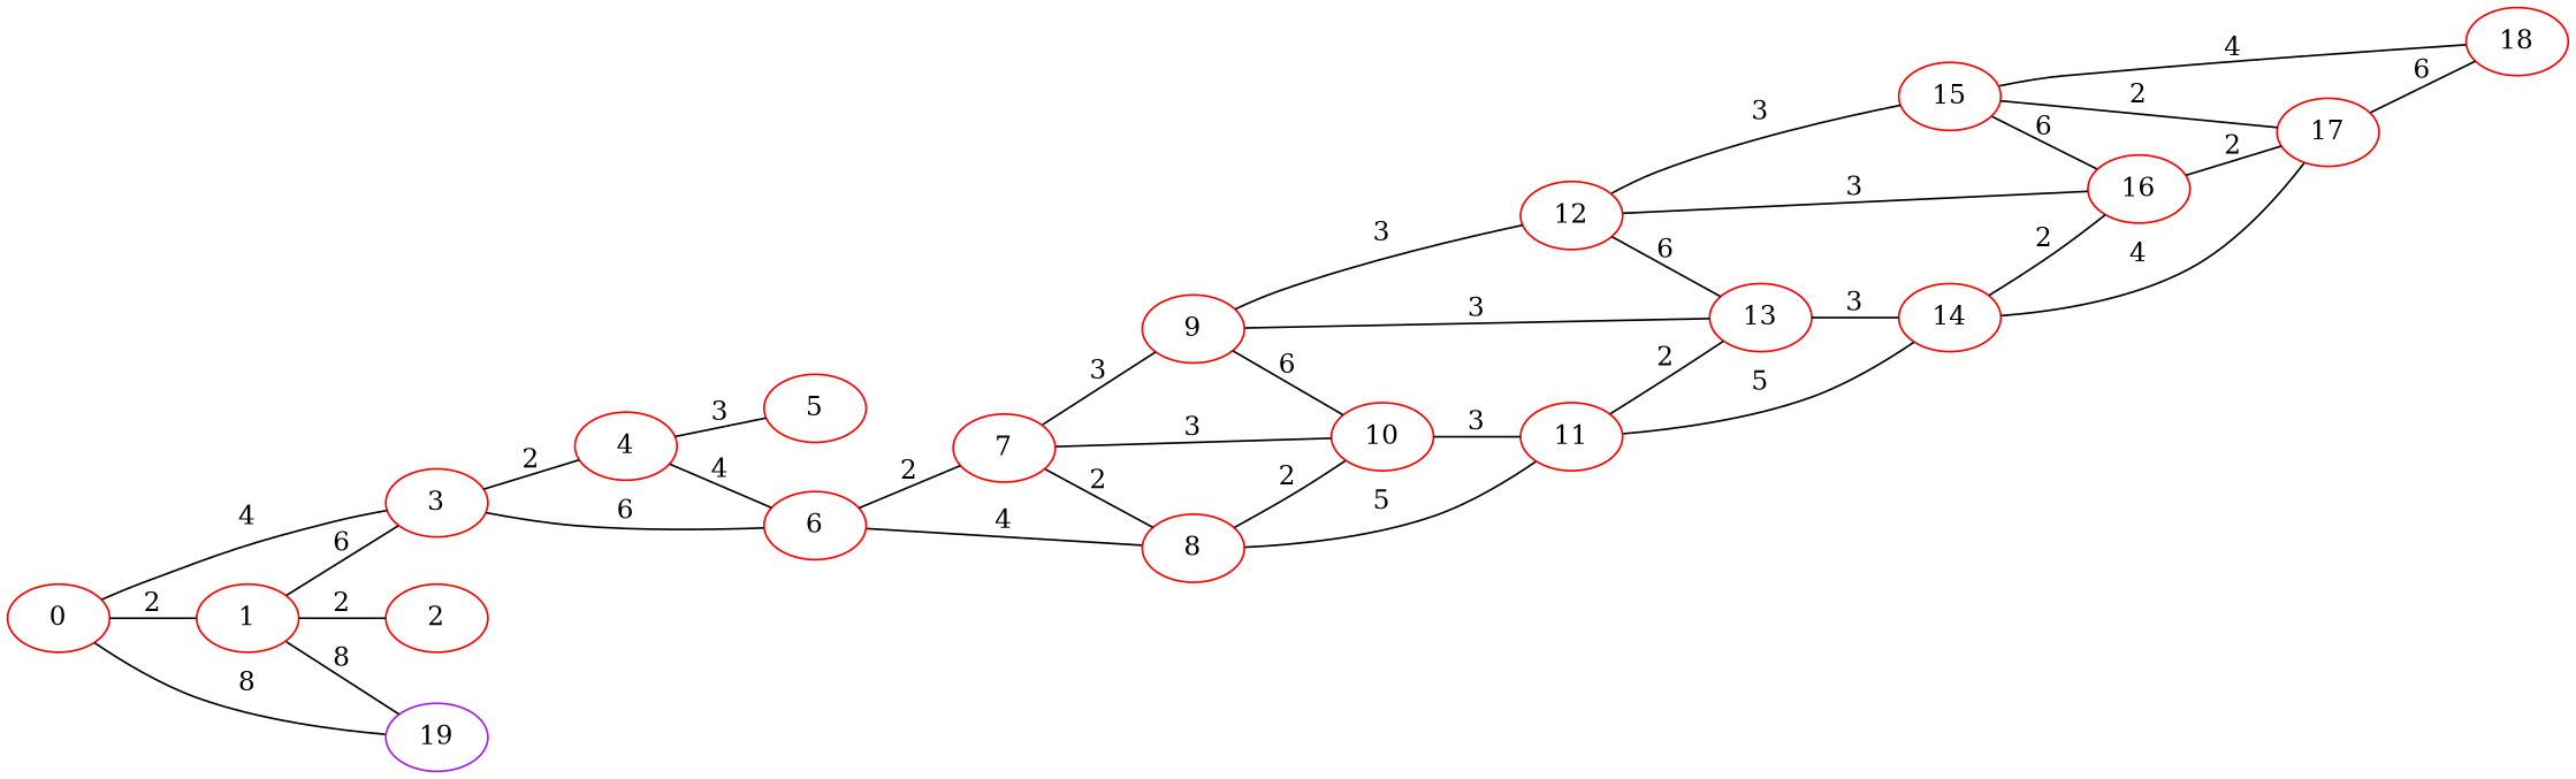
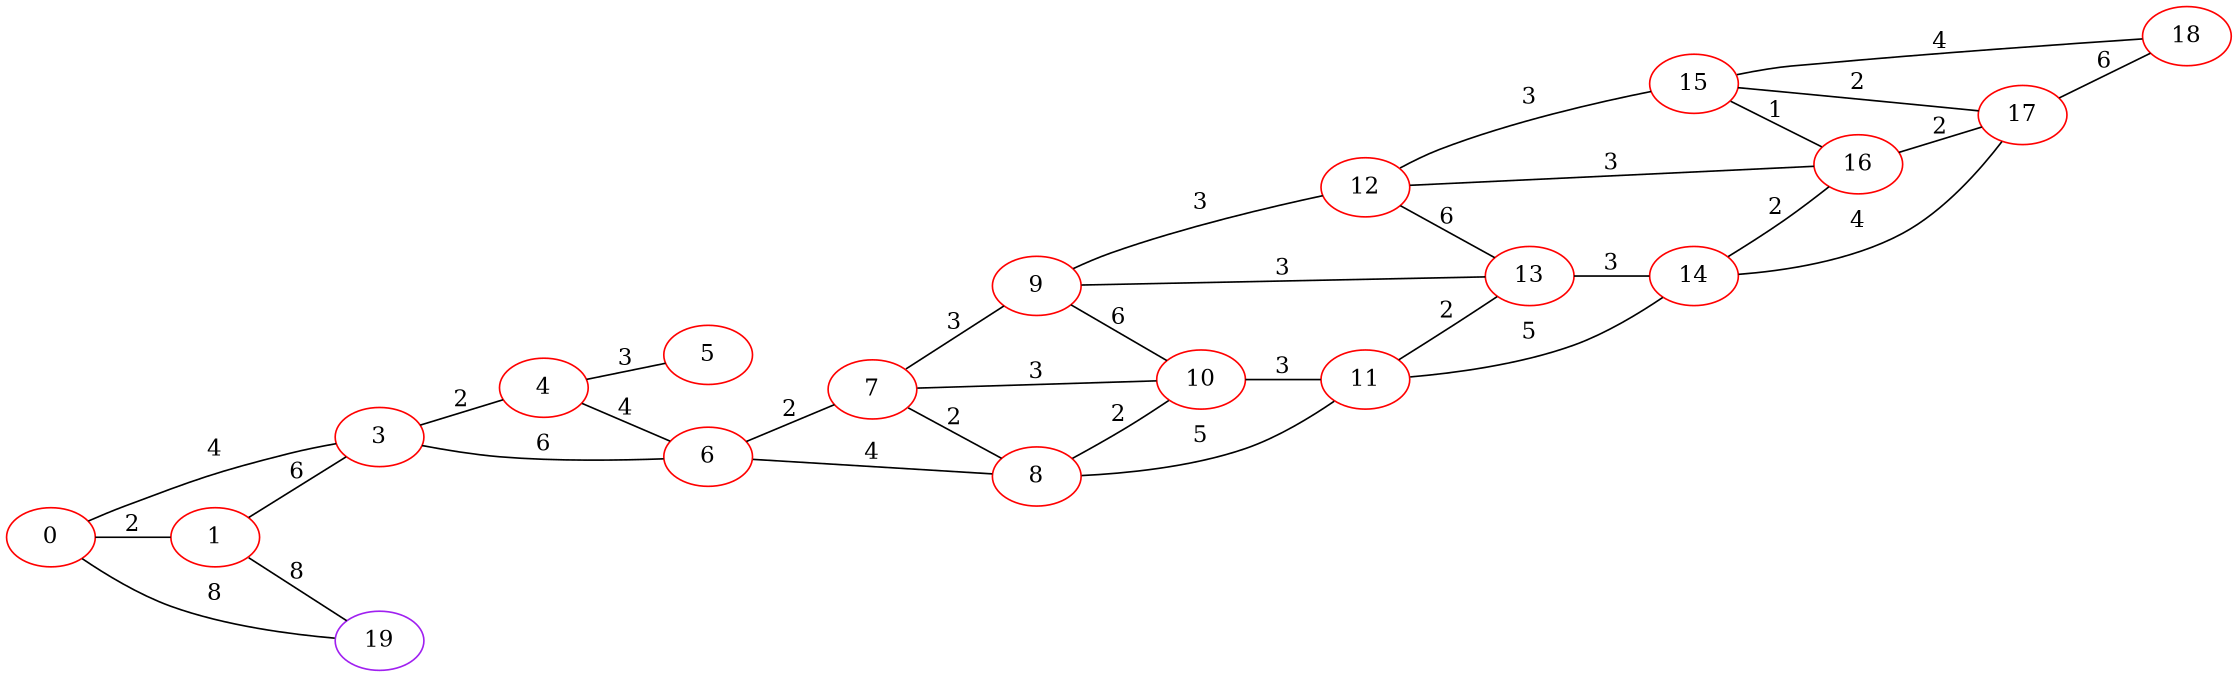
  graph {
    rankdir=LR
    node [color=red weight=1]
    0
    1
    19 [color=purple weight=4]
    3
-   2
    4
    6
    5
    7
    8
    9
    10
    11
    12
    13
    14
    15
    16
    17
    18
    0 -- 1 [label=2]
    0 -- 19 [label=8]
    0 -- 3 [label=4]
    1 -- 19 [label=8]
    1 -- 3 [label=6]
-   1 -- 2 [label=2]
    3 -- 4 [label=2]
    3 -- 6 [label=6]
    4 -- 6 [label=4]
    4 -- 5 [label=3]
    6 -- 7 [label=2]
    6 -- 8 [label=4]
    7 -- 8 [label=2]
    7 -- 9 [label=3]
    7 -- 10 [label=3]
    8 -- 10 [label=2]
    8 -- 11 [label=5]
    9 -- 10 [label=6]
    9 -- 12 [label=3]
    9 -- 13 [label=3]
    10 -- 11 [label=3]
    11 -- 13 [label=2]
    11 -- 14 [label=5]
    12 -- 13 [label=6]
    12 -- 15 [label=3]
    12 -- 16 [label=3]
    13 -- 14 [label=3]
    14 -- 16 [label=2]
    14 -- 17 [label=4]
-   15 -- 16 [label=6]
+   15 -- 16 [label=1]
    15 -- 17 [label=2]
    15 -- 18 [label=4]
    16 -- 17 [label=2]
    17 -- 18 [label=6]
  }
